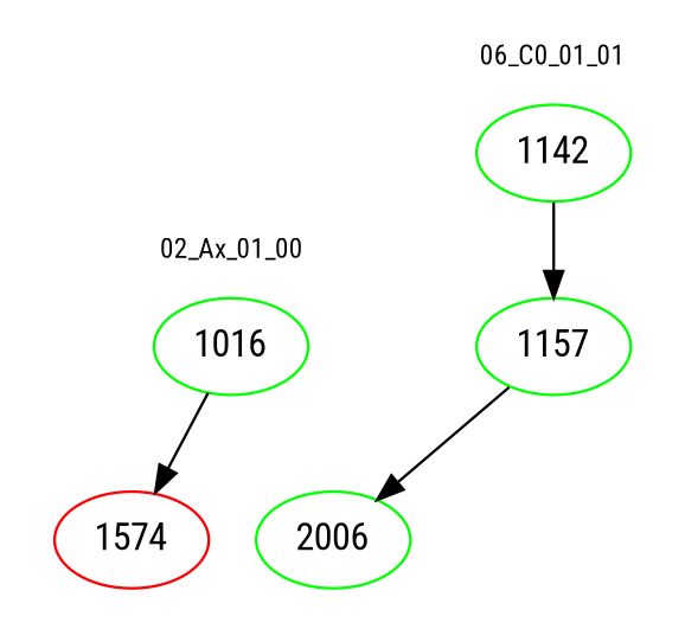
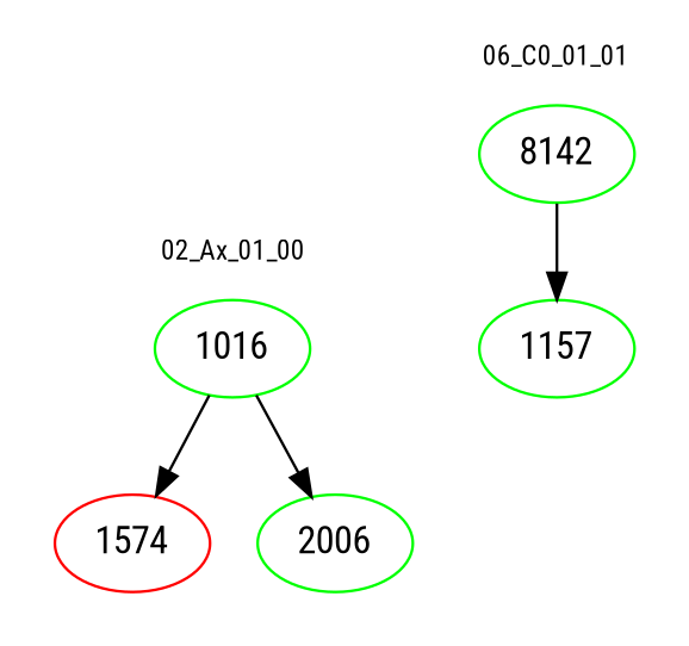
  digraph {
    fontname="Roboto Condensed"
    node [color=green fontname="Roboto Condensed"]
    edge [color=black fontname="Roboto Condensed"]
    n1 [label=1016]
    n2 [label=2006]
    n3 [color=red label=1574]
-   n4 [label=1142]
+   n4 [label=8142]
    n5 [label=1157]
    subgraph cluster_1 {
      color=white
      fontsize=10
      label="02_Ax_01_00"
      n1
      n2
      n3
    }
    subgraph cluster_2 {
      color=white
      fontsize=10
      label="06_C0_01_01"
      n4
      n5
    }
-   n5 -> n2
+   n1 -> n2
    n1 -> n3
    n4 -> n5
  }
